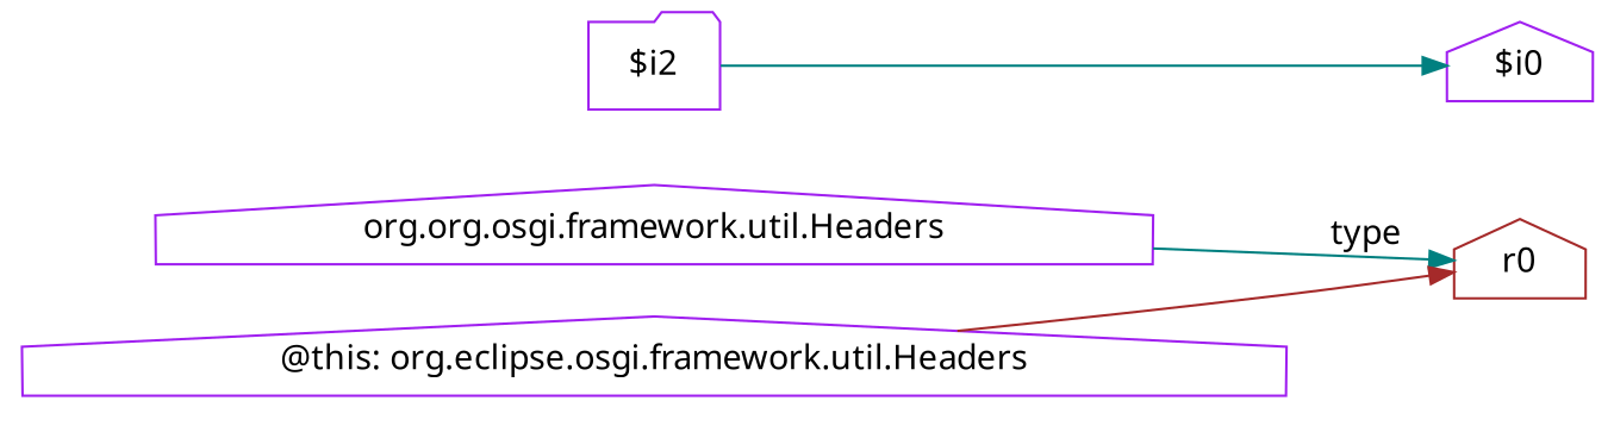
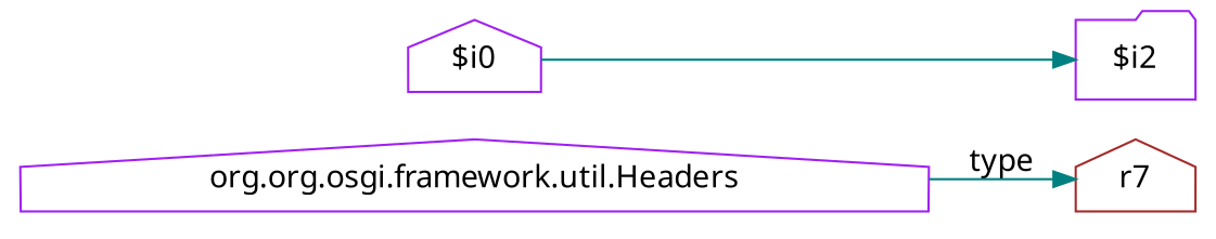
  digraph {
    fontname="Noto Sans"
    rankdir=LR
    node [color=purple fontname="Noto Sans" shape=house]
    edge [color=teal fontname="Noto Sans"]
    n1 [label="org.org.osgi.framework.util.Headers"]
-   n2 [color=brown label=r0]
+   n2 [color=brown label=r7]
    n3 [label="$i0"]
    n4 [label="$i2" shape=folder]
-   n5 [label="@this: org.eclipse.osgi.framework.util.Headers"]
    n1 -> n2 [label=type]
-   n4 -> n3
-   n5 -> n2 [color=brown]
+   n3 -> n4
  }
